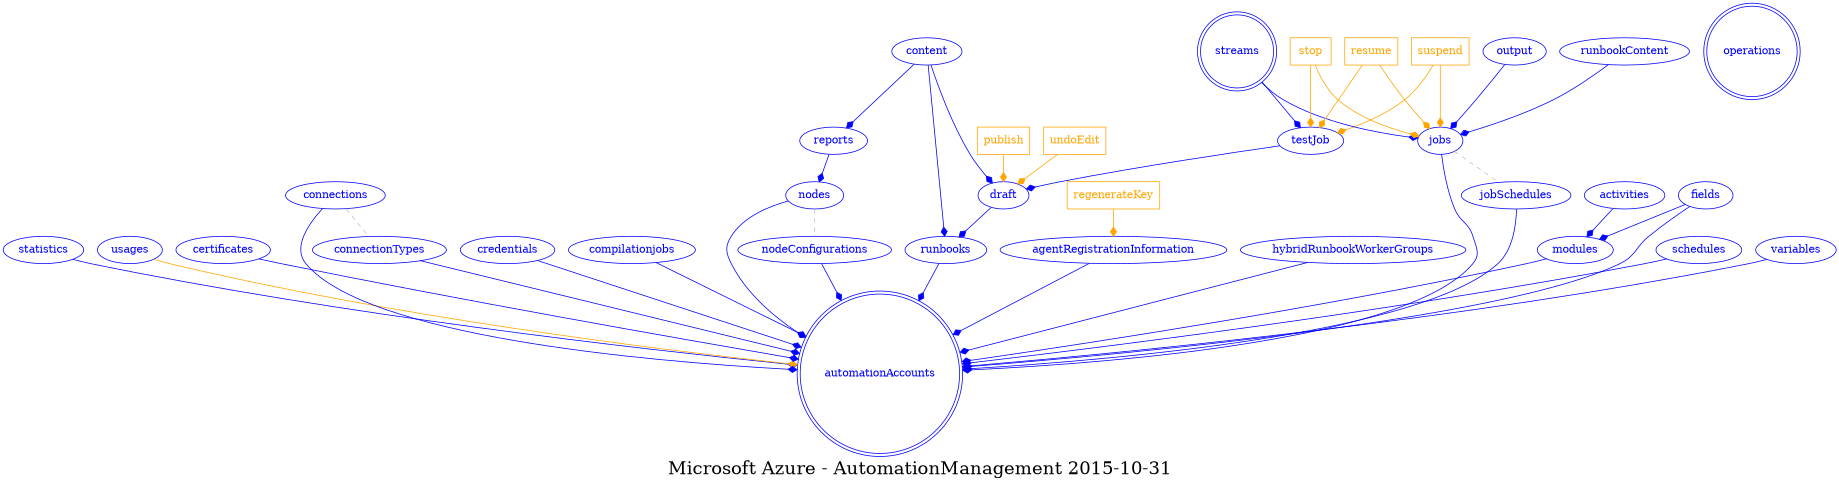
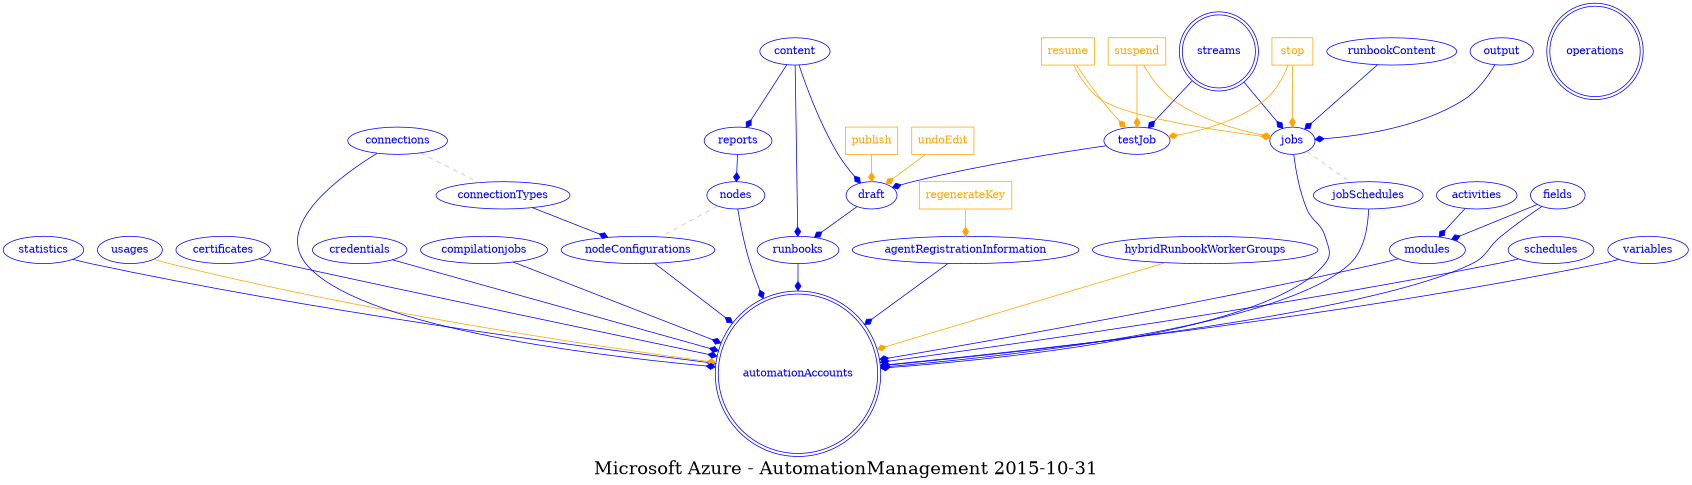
  digraph {
    fontsize=24
    label="Microsoft Azure - AutomationManagement 2015-10-31"
    splines=true
    node [color=blue fontcolor=blue shape=ellipse]
    edge [arrowhead=diamond arrowtail=none color=blue fontcolor=blue]
    automationAccounts [shape=doublecircle]
    operations [shape=doublecircle]
    statistics
    usages
    certificates
    connections
    connectionTypes
    credentials
    compilationjobs
    content
    reports
    runbooks
    draft
    nodes
    nodeConfigurations
    agentRegistrationInformation
    regenerateKey [color=orange fontcolor=orange shape=box]
    hybridRunbookWorkerGroups
    jobs
    jobSchedules
    suspend [color=orange fontcolor=orange shape=box]
    testJob
    output
    streams [shape=doublecircle]
    stop [color=orange fontcolor=orange shape=box]
    resume [color=orange fontcolor=orange shape=box]
    runbookContent
    modules
    fields
    activities
    publish [color=orange fontcolor=orange shape=box]
    undoEdit [color=orange fontcolor=orange shape=box]
    schedules
    variables
    statistics -> automationAccounts
    usages -> automationAccounts [color=orange]
    certificates -> automationAccounts
    connections -> automationAccounts
    connections -> connectionTypes [arrowhead=none color=grey fontcolor=grey style=dashed]
-   connectionTypes -> automationAccounts
+   connectionTypes -> nodeConfigurations
    credentials -> automationAccounts
    compilationjobs -> automationAccounts
    content -> reports
    content -> runbooks
    content -> draft
    reports -> nodes
    runbooks -> automationAccounts
    draft -> runbooks
    nodes -> automationAccounts
    nodes -> nodeConfigurations [arrowhead=none color=grey fontcolor=grey style=dashed]
    nodeConfigurations -> automationAccounts
    agentRegistrationInformation -> automationAccounts
    regenerateKey -> agentRegistrationInformation [color=orange fontcolor=orange]
-   hybridRunbookWorkerGroups -> automationAccounts
+   hybridRunbookWorkerGroups -> automationAccounts [color=orange]
    jobs -> automationAccounts
    jobs -> jobSchedules [arrowhead=none color=grey fontcolor=grey style=dashed]
    jobSchedules -> automationAccounts
    suspend -> jobs [color=orange fontcolor=orange]
    suspend -> testJob [color=orange fontcolor=orange]
    testJob -> draft
    output -> jobs
    streams -> jobs
    streams -> testJob
    stop -> jobs [color=orange fontcolor=orange]
    stop -> testJob [color=orange fontcolor=orange]
    resume -> jobs [color=orange fontcolor=orange]
    resume -> testJob [color=orange fontcolor=orange]
    runbookContent -> jobs
    modules -> automationAccounts
    fields -> automationAccounts
    fields -> modules
    activities -> modules
    publish -> draft [color=orange fontcolor=orange]
    undoEdit -> draft [color=orange fontcolor=orange]
    schedules -> automationAccounts
    variables -> automationAccounts
  }
